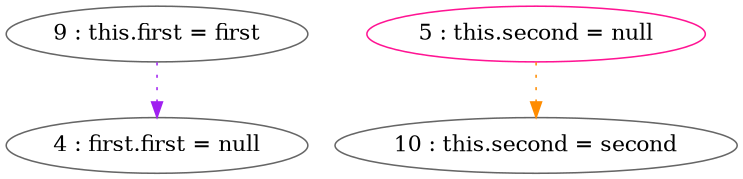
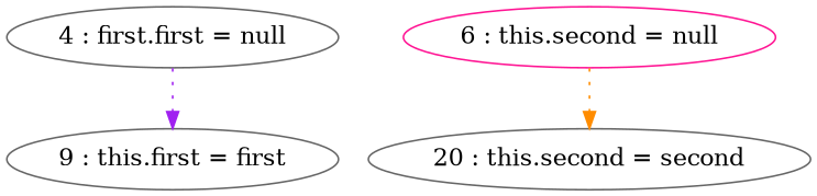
  digraph {
    node [color=gray40]
    edge [style=dotted]
    n1 [label="4 : first.first = null"]
    "9 : this.first = first"
-   "5 : this.second = null" [color=deeppink]
-   "10 : this.second = second"
-   "9 : this.first = first" -> n1 [color=purple]
+   "5 : this.second = null" [color=deeppink label="6 : this.second = null"]
+   "10 : this.second = second" [label="20 : this.second = second"]
+   n1 -> "9 : this.first = first" [color=purple]
    "5 : this.second = null" -> "10 : this.second = second" [color=darkorange]
  }
